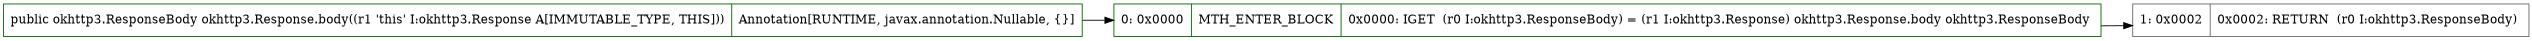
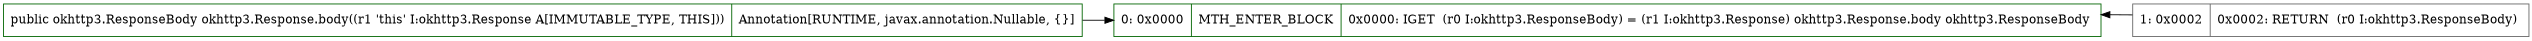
  digraph {
    rankdir=LR
    node [shape=record color=darkgreen]
    edge [color=black]
    n1 [label="{0\:\ 0x0000|MTH_ENTER_BLOCK\l|0x0000: IGET  (r0 I:okhttp3.ResponseBody) = (r1 I:okhttp3.Response) okhttp3.Response.body okhttp3.ResponseBody \l}"]
    n2 [label="{1\:\ 0x0002|0x0002: RETURN  (r0 I:okhttp3.ResponseBody) \l}" color=gray40]
    n3 [label="{public okhttp3.ResponseBody okhttp3.Response.body((r1 'this' I:okhttp3.Response A[IMMUTABLE_TYPE, THIS]))  | Annotation[RUNTIME, javax.annotation.Nullable, \{\}]\l}"]
-   n1 -> n2
+   n2 -> n1
    n3 -> n1
  }
